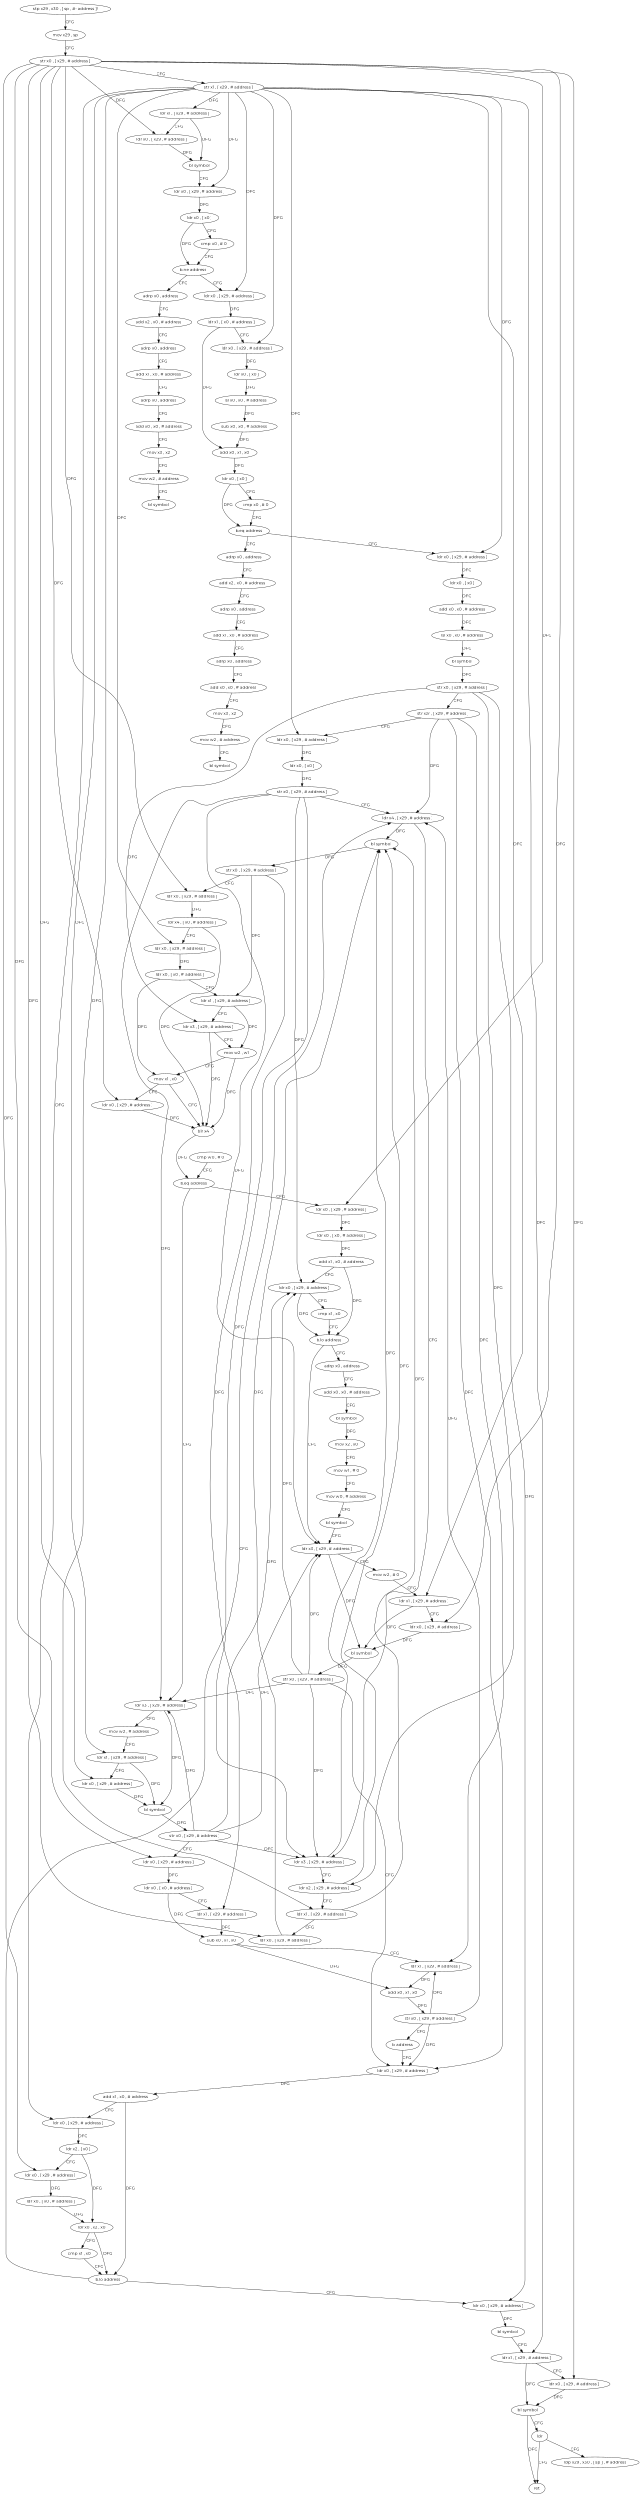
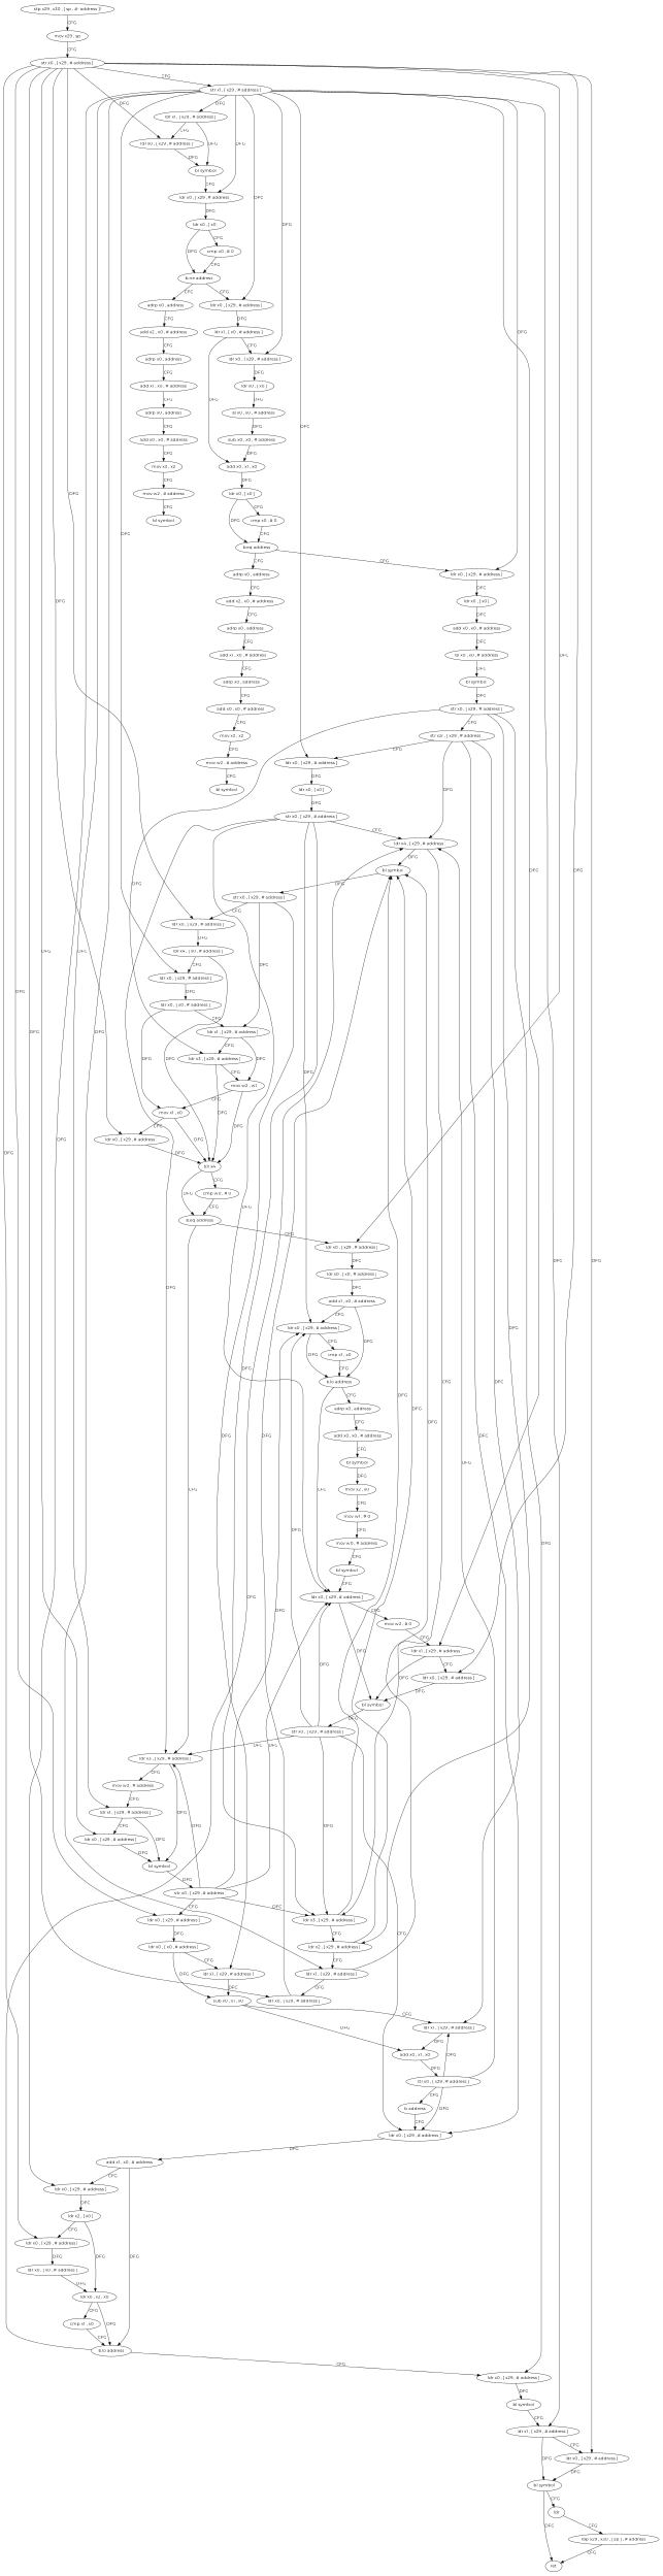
  digraph {
    fontname=Montserrat
    node [fontname=Montserrat]
    edge [fontname=Montserrat]
    n1 [label="stp x29 , x30 , [ sp , #- address ]!"]
    n2 [label="mov x29 , sp"]
    n3 [label="str x0 , [ x29 , # address ]"]
    n4 [label="str x1 , [ x29 , # address ]"]
    n5 [label="ldr x0 , [ x29 , # address ]"]
    n6 [label="ldr x0 , [ x29 , # address ]"]
    n7 [label="ldr x0 , [ x29 , # address ]"]
    n8 [label="ldr x0 , [ x29 , # address ]"]
    n9 [label="ldr x0 , [ x29 , # address ]"]
    n10 [label="ldr x0 , [ x29 , # address ]"]
    n11 [label="ldr x0 , [ x29 , # address ]"]
    n12 [label="ldr x0 , [ x29 , # address ]"]
    n13 [label="ldr x0 , [ x29 , # address ]"]
    n14 [label="ldr x0 , [ x29 , # address ]"]
    n15 [label="ldr x1 , [ x29 , # address ]"]
    n16 [label="ldr x0 , [ x29 , # address ]"]
    n17 [label="ldr x0 , [ x29 , # address ]"]
    n18 [label="ldr x0 , [ x29 , # address ]"]
    n19 [label="ldr x0 , [ x29 , # address ]"]
    n20 [label="ldr x0 , [ x29 , # address ]"]
    n21 [label="ldr x1 , [ x29 , # address ]"]
    n22 [label="ldr x1 , [ x29 , # address ]"]
    n23 [label="ldr x0 , [ x29 , # address ]"]
    n24 [label="ldr x1 , [ x29 , # address ]"]
    n25 [label="ldr x0 , [ x29 , # address ]"]
    n26 [label="ldr x1 , [ x29 , # address ]"]
    n27 [label="bl symbol"]
    n28 [label="ldr x0 , [ x0 , # address ]"]
    n29 [label="bl symbol"]
    n30 [label="ldr x0 , [ x0 , # address ]"]
    n31 [label="bl symbol"]
    n32 [label="ldr x0 , [ x0 , # address ]"]
    n33 [label="bl symbol"]
    n34 [label="ldr x4 , [ x0 , # address ]"]
    n35 [label="blr x4"]
    n36 [label="bl symbol"]
    n37 [label="ldr x0 , [ x0 ]"]
    n38 [label="ldr x1 , [ x0 , # address ]"]
    n39 [label="ldr x0 , [ x0 ]"]
    n40 [label="ldr x0 , [ x0 ]"]
    n41 [label="ldr x0 , [ x0 ]"]
    n42 [label="ldr x2 , [ x0 ]"]
    n43 [label="ldr x0 , [ x0 , # address ]"]
    n44 [label="cmp x0 , # 0"]
    n45 [label="b.ne address"]
    n46 [label="adrp x0 , address"]
    n47 [label="add x2 , x0 , # address"]
    n48 [label="add x0 , x1 , x0"]
    n49 [label="adrp x0 , address"]
    n50 [label="ldr x0 , [ x0 ]"]
    n51 [label="lsl x0 , x0 , # address"]
    n52 [label="sub x0 , x0 , # address"]
    n53 [label="cmp x0 , # 0"]
    n54 [label="b.eq address"]
    n55 [label="adrp x0 , address"]
    n56 [label="add x2 , x0 , # address"]
    n57 [label="add x0 , x0 , # address"]
    n58 [label="adrp x0 , address"]
    n59 [label="add x1 , x0 , # address"]
    n60 [label="adrp x0 , address"]
    n61 [label="add x0 , x0 , # address"]
    n62 [label="mov x3 , x2"]
    n63 [label="mov w2 , # address"]
    n64 [label="bl symbol"]
    n65 [label="lsl x0 , x0 , # address"]
    n66 [label="bl symbol"]
    n67 [label="str x0 , [ x29 , # address ]"]
    n68 [label="str xzr , [ x29 , # address ]"]
    n69 [label="ldr x0 , [ x29 , # address ]"]
    n70 [label="ldr x2 , [ x29 , # address ]"]
    n71 [label="ldr x3 , [ x29 , # address ]"]
    n72 [label="ldr x4 , [ x29 , # address ]"]
    n73 [label="ldr x1 , [ x29 , # address ]"]
    n74 [label="ldr x0 , [ x29 , # address ]"]
    n75 [label="bl symbol"]
    n76 [label="mov w2 , w1"]
    n77 [label="ldr x3 , [ x29 , # address ]"]
    n78 [label="add x0 , x1 , x0"]
    n79 [label="add x1 , x0 , # address"]
    n80 [label="str x0 , [ x29 , # address ]"]
    n81 [label="ldr x0 , [ x29 , # address ]"]
    n82 [label="ldr x3 , [ x29 , # address ]"]
    n83 [label="ldr x3 , [ x29 , # address ]"]
    n84 [label="b.lo address"]
    n85 [label="cmp x1 , x0"]
    n86 [label="mov w2 , # 0"]
    n87 [label="mov w2 , # address"]
    n88 [label="str x0 , [ x29 , # address ]"]
    n89 [label="add x1 , x0 , # address"]
    n90 [label="adrp x0 , address"]
    n91 [label="add x0 , x0 , # address"]
    n92 [label="mov x3 , x2"]
    n93 [label="mov w2 , # address"]
    n94 [label="bl symbol"]
    n95 [label="add x1 , x0 , # address"]
    n96 [label="adrp x0 , address"]
    n97 [label="add x0 , x0 , # address"]
    n98 [label="str x0 , [ x29 , # address ]"]
    n99 [label="bl symbol"]
    n100 [label="str x0 , [ x29 , # address ]"]
    n101 [label="ldr x1 , [ x29 , # address ]"]
    n102 [label="sub x0 , x1 , x0"]
    n103 [label="str x0 , [ x29 , # address ]"]
    n104 [label="b address"]
    n105 [label="b.lo address"]
    n106 [label="mov x2 , x0"]
    n107 [label="mov w1 , # 0"]
    n108 [label="mov w0 , # address"]
    n109 [label="bl symbol"]
    n110 [label="ldr x0 , x2 , x0"]
    n111 [label="cmp x1 , x0"]
    n112 [label="ldr x1 , [ x29 , # address ]"]
    n113 [label="cmp w0 , # 0"]
    n114 [label="b.eq address"]
    n115 [label="mov x1 , x0"]
    n116 [label=ldr]
    n117 [label=ret]
    n118 [label="ldp x29 , x30 , [ sp ] , # address"]
    n1 -> n2 [label=CFG]
    n2 -> n3 [label=CFG]
    n3 -> n4 [label=CFG]
    n3 -> n5 [label=DFG]
    n3 -> n6 [label=DFG]
    n3 -> n7 [label=DFG]
    n3 -> n8 [label=DFG]
    n3 -> n9 [label=DFG]
    n3 -> n10 [label=DFG]
    n3 -> n11 [label=DFG]
    n3 -> n12 [label=DFG]
    n3 -> n13 [label=DFG]
    n3 -> n14 [label=DFG]
    n4 -> n15 [label=DFG]
    n4 -> n16 [label=DFG]
    n4 -> n17 [label=DFG]
    n4 -> n18 [label=DFG]
    n4 -> n19 [label=DFG]
    n4 -> n20 [label=DFG]
    n4 -> n21 [label=DFG]
    n4 -> n22 [label=DFG]
    n4 -> n23 [label=DFG]
    n4 -> n24 [label=DFG]
    n4 -> n25 [label=DFG]
    n4 -> n26 [label=DFG]
    n5 -> n27 [label=DFG]
    n6 -> n28 [label=DFG]
    n7 -> n29 [label=DFG]
    n8 -> n30 [label=DFG]
    n9 -> n31 [label=DFG]
    n10 -> n32 [label=DFG]
    n11 -> n33 [label=DFG]
    n12 -> n34 [label=DFG]
    n13 -> n35 [label=DFG]
    n14 -> n36 [label=DFG]
    n15 -> n5 [label=CFG]
    n15 -> n27 [label=DFG]
    n16 -> n37 [label=DFG]
    n17 -> n38 [label=DFG]
    n18 -> n39 [label=DFG]
    n19 -> n40 [label=DFG]
    n20 -> n41 [label=DFG]
    n21 -> n7 [label=CFG]
    n21 -> n29 [label=DFG]
    n22 -> n9 [label=CFG]
    n22 -> n31 [label=DFG]
    n23 -> n42 [label=DFG]
    n24 -> n11 [label=CFG]
    n24 -> n33 [label=DFG]
    n25 -> n43 [label=DFG]
    n26 -> n14 [label=CFG]
    n26 -> n36 [label=DFG]
    n27 -> n16 [label=CFG]
    n28 -> n95 [label=DFG]
    n29 -> n100 [label=DFG]
    n30 -> n101 [label=CFG]
    n30 -> n102 [label=DFG]
    n31 -> n98 [label=DFG]
    n32 -> n110 [label=DFG]
    n33 -> n88 [label=DFG]
    n34 -> n25 [label=CFG]
    n34 -> n35 [label=DFG]
+   n35 -> n113 [label=CFG]
    n35 -> n114 [label=DFG]
    n36 -> n116 [label=CFG]
    n36 -> n117 [label=DFG]
    n37 -> n44 [label=CFG]
    n37 -> n45 [label=DFG]
    n38 -> n18 [label=CFG]
    n38 -> n48 [label=DFG]
    n39 -> n51 [label=DFG]
    n40 -> n57 [label=DFG]
    n41 -> n80 [label=DFG]
    n42 -> n10 [label=CFG]
    n42 -> n110 [label=DFG]
    n43 -> n112 [label=CFG]
    n43 -> n115 [label=DFG]
    n44 -> n45 [label=CFG]
    n45 -> n17 [label=CFG]
    n45 -> n46 [label=CFG]
    n46 -> n47 [label=CFG]
    n47 -> n49 [label=CFG]
    n48 -> n50 [label=DFG]
    n49 -> n59 [label=CFG]
    n50 -> n53 [label=CFG]
    n50 -> n54 [label=DFG]
    n51 -> n52 [label=DFG]
    n52 -> n48 [label=DFG]
    n53 -> n54 [label=CFG]
    n54 -> n19 [label=CFG]
    n54 -> n55 [label=CFG]
    n55 -> n56 [label=CFG]
    n56 -> n58 [label=CFG]
    n57 -> n65 [label=DFG]
    n58 -> n89 [label=CFG]
    n59 -> n60 [label=CFG]
    n60 -> n61 [label=CFG]
    n61 -> n62 [label=CFG]
    n62 -> n63 [label=CFG]
    n63 -> n64 [label=CFG]
    n65 -> n66 [label=DFG]
    n66 -> n67 [label=DFG]
    n67 -> n68 [label=CFG]
    n67 -> n69 [label=DFG]
    n67 -> n70 [label=DFG]
    n67 -> n71 [label=DFG]
    n68 -> n20 [label=CFG]
    n68 -> n72 [label=DFG]
    n68 -> n73 [label=DFG]
    n68 -> n74 [label=DFG]
    n69 -> n75 [label=DFG]
    n70 -> n24 [label=CFG]
    n70 -> n33 [label=DFG]
    n71 -> n35 [label=DFG]
    n71 -> n76 [label=CFG]
    n72 -> n33 [label=DFG]
    n72 -> n77 [label=CFG]
    n73 -> n78 [label=DFG]
    n74 -> n79 [label=DFG]
    n75 -> n26 [label=CFG]
    n76 -> n35 [label=DFG]
    n76 -> n115 [label=CFG]
    n77 -> n33 [label=DFG]
    n77 -> n70 [label=CFG]
    n78 -> n103 [label=DFG]
    n79 -> n23 [label=CFG]
    n79 -> n105 [label=DFG]
    n80 -> n72 [label=CFG]
    n80 -> n77 [label=DFG]
    n80 -> n81 [label=DFG]
    n80 -> n82 [label=DFG]
    n80 -> n83 [label=DFG]
    n81 -> n84 [label=DFG]
    n81 -> n85 [label=CFG]
    n82 -> n31 [label=DFG]
    n82 -> n86 [label=CFG]
    n83 -> n29 [label=DFG]
    n83 -> n87 [label=CFG]
    n84 -> n82 [label=CFG]
    n84 -> n96 [label=CFG]
    n85 -> n84 [label=CFG]
    n86 -> n22 [label=CFG]
    n87 -> n21 [label=CFG]
    n88 -> n12 [label=CFG]
    n88 -> n101 [label=DFG]
    n88 -> n112 [label=DFG]
    n89 -> n90 [label=CFG]
    n90 -> n91 [label=CFG]
    n91 -> n92 [label=CFG]
    n92 -> n93 [label=CFG]
    n93 -> n94 [label=CFG]
    n95 -> n81 [label=CFG]
    n95 -> n84 [label=DFG]
    n96 -> n97 [label=CFG]
    n97 -> n99 [label=CFG]
    n98 -> n74 [label=CFG]
    n98 -> n77 [label=DFG]
    n98 -> n81 [label=DFG]
    n98 -> n82 [label=DFG]
    n98 -> n83 [label=DFG]
    n99 -> n106 [label=DFG]
    n100 -> n8 [label=CFG]
    n100 -> n77 [label=DFG]
    n100 -> n81 [label=DFG]
    n100 -> n82 [label=DFG]
    n100 -> n83 [label=DFG]
    n101 -> n102 [label=DFG]
    n102 -> n73 [label=CFG]
    n102 -> n78 [label=DFG]
    n103 -> n72 [label=DFG]
    n103 -> n73 [label=DFG]
    n103 -> n74 [label=DFG]
    n103 -> n104 [label=CFG]
    n104 -> n74 [label=CFG]
    n105 -> n69 [label=CFG]
    n105 -> n72 [label=CFG]
    n106 -> n107 [label=CFG]
    n107 -> n108 [label=CFG]
    n108 -> n109 [label=CFG]
    n109 -> n82 [label=CFG]
    n110 -> n105 [label=DFG]
    n110 -> n111 [label=CFG]
    n111 -> n105 [label=CFG]
    n112 -> n71 [label=CFG]
    n112 -> n76 [label=DFG]
    n113 -> n114 [label=CFG]
    n114 -> n6 [label=CFG]
    n114 -> n83 [label=CFG]
    n115 -> n13 [label=CFG]
-   n115 -> n35 [label=CFG]
+   n115 -> n35 [label=DFG]
    n116 -> n118 [label=CFG]
-   n116 -> n117 [label=CFG]
+   n118 -> n117 [label=CFG]
  }
